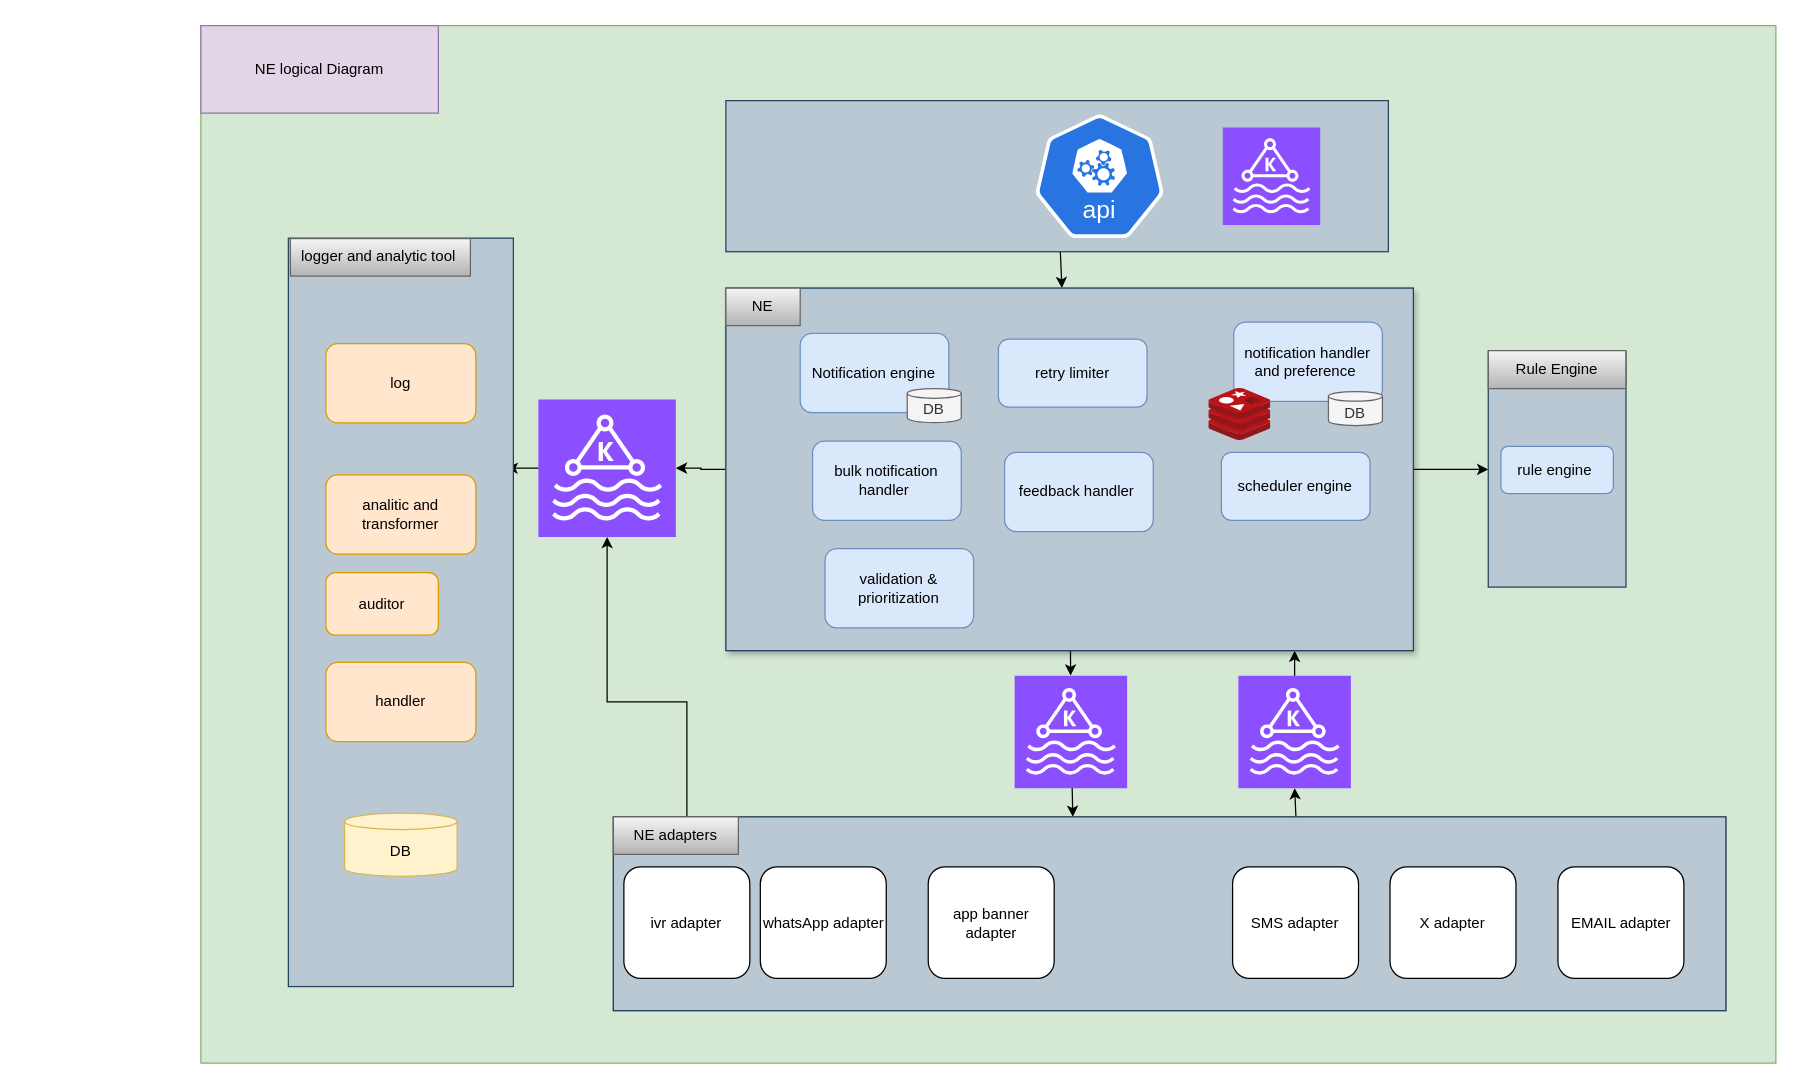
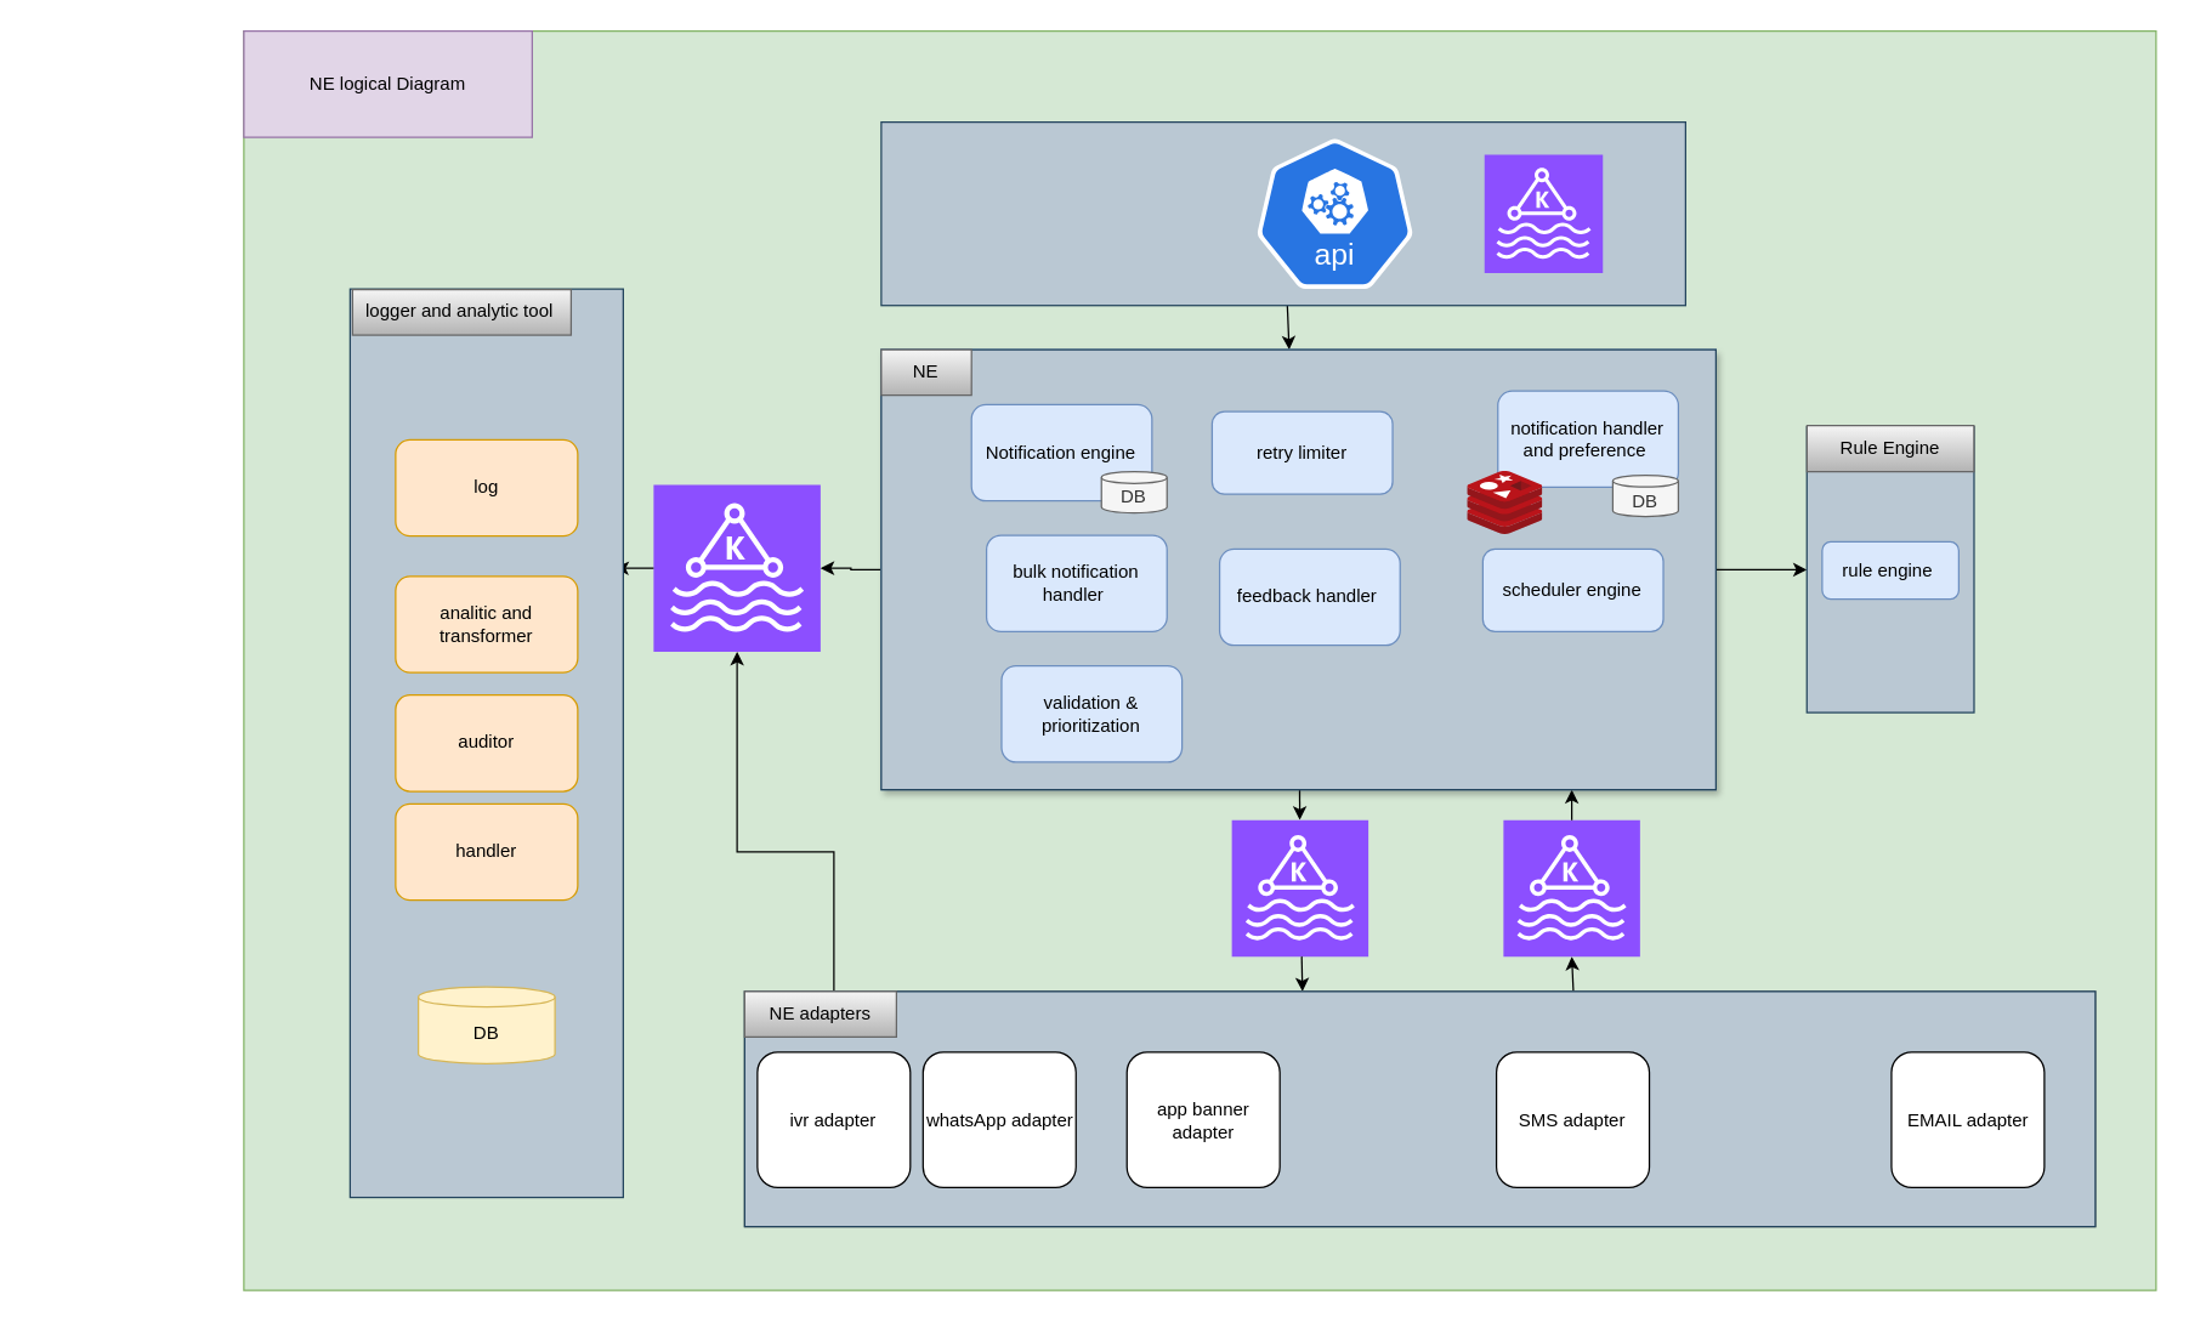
  <mxCell id="0" />
  <mxCell id="1" parent="0" />
  <mxCell id="2" value="" style="rounded=0;whiteSpace=wrap;html=1;fillColor=#d5e8d4;strokeColor=#82b366;" vertex="1" parent="1"><mxGeometry x="160" y="20" width="1260" height="830" as="geometry" /></mxCell>
  <mxCell id="3" style="edgeStyle=orthogonalEdgeStyle;rounded=0;orthogonalLoop=1;jettySize=auto;html=1;" parent="1" source="16" target="5" edge="1"><mxGeometry relative="1" as="geometry"><mxPoint x="443" y="726.75" as="targetPoint" /></mxGeometry></mxCell>
  <mxCell id="4" style="rounded=0;orthogonalLoop=1;jettySize=auto;html=1;" parent="1" source="38" target="6" edge="1"><mxGeometry relative="1" as="geometry"><mxPoint x="806.1" y="600" as="targetPoint" /></mxGeometry></mxCell>
  <mxCell id="5" value="" style="sketch=0;points=[[0,0,0],[0.25,0,0],[0.5,0,0],[0.75,0,0],[1,0,0],[0,1,0],[0.25,1,0],[0.5,1,0],[0.75,1,0],[1,1,0],[0,0.25,0],[0,0.5,0],[0,0.75,0],[1,0.25,0],[1,0.5,0],[1,0.75,0]];outlineConnect=0;fontColor=#232F3E;fillColor=#8C4FFF;strokeColor=#ffffff;dashed=0;verticalLabelPosition=bottom;verticalAlign=top;align=center;html=1;fontSize=12;fontStyle=0;aspect=fixed;shape=mxgraph.aws4.resourceIcon;resIcon=mxgraph.aws4.managed_streaming_for_kafka;" parent="1" vertex="1"><mxGeometry x="430" y="319" width="110" height="110" as="geometry" /></mxCell>
  <mxCell id="6" value="" style="sketch=0;points=[[0,0,0],[0.25,0,0],[0.5,0,0],[0.75,0,0],[1,0,0],[0,1,0],[0.25,1,0],[0.5,1,0],[0.75,1,0],[1,1,0],[0,0.25,0],[0,0.5,0],[0,0.75,0],[1,0.25,0],[1,0.5,0],[1,0.75,0]];outlineConnect=0;fontColor=#232F3E;fillColor=#8C4FFF;strokeColor=#ffffff;dashed=0;verticalLabelPosition=bottom;verticalAlign=top;align=center;html=1;fontSize=12;fontStyle=0;aspect=fixed;shape=mxgraph.aws4.resourceIcon;resIcon=mxgraph.aws4.managed_streaming_for_kafka;" parent="1" vertex="1"><mxGeometry x="811" y="540" width="90" height="90" as="geometry" /></mxCell>
  <mxCell id="7" style="rounded=0;orthogonalLoop=1;jettySize=auto;html=1;" edge="1" parent="1" source="32" target="38"><mxGeometry relative="1" as="geometry" /></mxCell>
  <mxCell id="8" style="rounded=0;orthogonalLoop=1;jettySize=auto;html=1;entryX=0.413;entryY=0;entryDx=0;entryDy=0;entryPerimeter=0;" edge="1" parent="1" source="6" target="15"><mxGeometry relative="1" as="geometry" /></mxCell>
  <mxCell id="9" style="edgeStyle=orthogonalEdgeStyle;rounded=0;orthogonalLoop=1;jettySize=auto;html=1;entryX=0.693;entryY=0.97;entryDx=0;entryDy=0;entryPerimeter=0;" edge="1" parent="1" source="5" target="24"><mxGeometry relative="1" as="geometry" /></mxCell>
  <mxCell id="10" value="" style="endArrow=classic;html=1;rounded=0;exitX=0.5;exitY=0;exitDx=0;exitDy=0;entryX=0.5;entryY=1;entryDx=0;entryDy=0;entryPerimeter=0;" edge="1" parent="1" target="11"><mxGeometry width="50" height="50" relative="1" as="geometry"><mxPoint x="1040" y="740" as="sourcePoint" /><mxPoint x="1040" y="660" as="targetPoint" /></mxGeometry></mxCell>
  <mxCell id="11" value="" style="sketch=0;points=[[0,0,0],[0.25,0,0],[0.5,0,0],[0.75,0,0],[1,0,0],[0,1,0],[0.25,1,0],[0.5,1,0],[0.75,1,0],[1,1,0],[0,0.25,0],[0,0.5,0],[0,0.75,0],[1,0.25,0],[1,0.5,0],[1,0.75,0]];outlineConnect=0;fontColor=#232F3E;fillColor=#8C4FFF;strokeColor=#ffffff;dashed=0;verticalLabelPosition=bottom;verticalAlign=top;align=center;html=1;fontSize=12;fontStyle=0;aspect=fixed;shape=mxgraph.aws4.resourceIcon;resIcon=mxgraph.aws4.managed_streaming_for_kafka;" vertex="1" parent="1"><mxGeometry x="990" y="540" width="90" height="90" as="geometry" /></mxCell>
  <mxCell id="12" style="edgeStyle=orthogonalEdgeStyle;rounded=0;orthogonalLoop=1;jettySize=auto;html=1;entryX=0.827;entryY=1;entryDx=0;entryDy=0;entryPerimeter=0;" edge="1" parent="1" source="11" target="38"><mxGeometry relative="1" as="geometry" /></mxCell>
  <mxCell id="13" style="edgeStyle=orthogonalEdgeStyle;rounded=0;orthogonalLoop=1;jettySize=auto;html=1;exitX=0;exitY=0.5;exitDx=0;exitDy=0;" edge="1" parent="1" source="38" target="5"><mxGeometry relative="1" as="geometry" /></mxCell>
  <mxCell id="14" value="" style="group;fillColor=#f5f5f5;fontColor=#333333;strokeColor=#666666;" vertex="1" connectable="0" parent="1"><mxGeometry x="490" y="653" width="890" height="155" as="geometry" /></mxCell>
  <mxCell id="15" value="" style="rounded=0;whiteSpace=wrap;html=1;fillColor=#bac8d3;strokeColor=#23445d;container=0;" parent="14" vertex="1"><mxGeometry width="890" height="155" as="geometry" /></mxCell>
  <mxCell id="16" value="ivr adapter" style="rounded=1;whiteSpace=wrap;html=1;container=0;" parent="14" vertex="1"><mxGeometry x="8.4" y="40" width="100.75" height="89.17" as="geometry" /></mxCell>
  <mxCell id="17" value="whatsApp adapter" style="rounded=1;whiteSpace=wrap;html=1;container=0;" parent="14" vertex="1"><mxGeometry x="117.55" y="40" width="100.75" height="89.17" as="geometry" /></mxCell>
  <mxCell id="18" value="app banner adapter" style="rounded=1;whiteSpace=wrap;html=1;container=0;" parent="14" vertex="1"><mxGeometry x="251.89" y="40" width="100.75" height="89.17" as="geometry" /></mxCell>
  <mxCell id="19" value="SMS adapter" style="rounded=1;whiteSpace=wrap;html=1;container=0;" parent="14" vertex="1"><mxGeometry x="495.38" y="40" width="100.75" height="89.17" as="geometry" /></mxCell>
- <mxCell id="20" value="X adapter" style="rounded=1;whiteSpace=wrap;html=1;container=0;" parent="14" vertex="1"><mxGeometry x="621.32" y="40" width="100.75" height="89.17" as="geometry" /></mxCell>
  <mxCell id="21" value="EMAIL adapter" style="rounded=1;whiteSpace=wrap;html=1;container=0;" parent="14" vertex="1"><mxGeometry x="755.66" y="40" width="100.75" height="89.17" as="geometry" /></mxCell>
  <mxCell id="22" value="NE adapters" style="text;html=1;align=center;verticalAlign=middle;whiteSpace=wrap;rounded=0;fillColor=#f5f5f5;gradientColor=#b3b3b3;strokeColor=#666666;container=0;" vertex="1" parent="14"><mxGeometry width="100" height="30" as="geometry" /></mxCell>
  <mxCell id="23" value="" style="group" vertex="1" connectable="0" parent="1"><mxGeometry x="229.995" y="190.005" width="180" height="598.75" as="geometry" /></mxCell>
  <mxCell id="24" value="" style="rounded=0;whiteSpace=wrap;html=1;rotation=-90;fillColor=#bac8d3;strokeColor=#23445d;shadow=0;glass=0;container=0;" parent="23" vertex="1"><mxGeometry x="-209.375" y="209.375" width="598.75" height="180" as="geometry" /></mxCell>
  <mxCell id="25" value="analitic and transformer" style="rounded=1;whiteSpace=wrap;html=1;fillColor=#ffe6cc;strokeColor=#d79b00;container=0;" parent="23" vertex="1"><mxGeometry x="30.005" y="189.375" width="120" height="63.438" as="geometry" /></mxCell>
- <mxCell id="26" value="auditor" style="rounded=1;whiteSpace=wrap;html=1;fillColor=#ffe6cc;strokeColor=#d79b00;container=0;" parent="23" vertex="1"><mxGeometry x="30.005" y="267.655" width="90" height="50" as="geometry" /></mxCell>
+ <mxCell id="26" value="auditor" style="rounded=1;whiteSpace=wrap;html=1;fillColor=#ffe6cc;strokeColor=#d79b00;container=0;" parent="23" vertex="1"><mxGeometry x="30.005" y="267.655" width="120" height="63.438" as="geometry" /></mxCell>
  <mxCell id="27" value="handler" style="rounded=1;whiteSpace=wrap;html=1;fillColor=#ffe6cc;strokeColor=#d79b00;container=0;" parent="23" vertex="1"><mxGeometry x="30.005" y="339.375" width="120" height="63.438" as="geometry" /></mxCell>
  <mxCell id="28" value="DB" style="shape=cylinder3;whiteSpace=wrap;html=1;boundedLbl=1;backgroundOutline=1;size=6.615;fillColor=#fff2cc;strokeColor=#d6b656;container=0;" parent="23" vertex="1"><mxGeometry x="45.01" y="459.99" width="90" height="50.62" as="geometry" /></mxCell>
  <mxCell id="29" value="logger and analytic tool&amp;nbsp;" style="text;html=1;align=center;verticalAlign=middle;whiteSpace=wrap;rounded=0;fillColor=#f5f5f5;gradientColor=#b3b3b3;strokeColor=#666666;container=0;" vertex="1" parent="23"><mxGeometry x="1.625" y="0.375" width="144" height="30" as="geometry" /></mxCell>
- <mxCell id="30" value="log" style="rounded=1;whiteSpace=wrap;html=1;fillColor=#ffe6cc;strokeColor=#d79b00;container=0;" vertex="1" parent="23"><mxGeometry x="30.005" y="84.375" width="120" height="63.438" as="geometry" /></mxCell>
+ <mxCell id="30" value="log" style="rounded=1;whiteSpace=wrap;html=1;fillColor=#ffe6cc;strokeColor=#d79b00;container=0;" vertex="1" parent="23"><mxGeometry x="30.005" y="99.375" width="120" height="63.438" as="geometry" /></mxCell>
  <mxCell id="31" value="" style="group" vertex="1" connectable="0" parent="1"><mxGeometry x="580" y="80" width="530" height="120.88" as="geometry" /></mxCell>
  <mxCell id="32" value="" style="rounded=0;whiteSpace=wrap;html=1;fillColor=#bac8d3;strokeColor=#23445d;container=0;" vertex="1" parent="31"><mxGeometry width="530" height="120.88" as="geometry" /></mxCell>
  <mxCell id="33" value="" style="sketch=0;points=[[0,0,0],[0.25,0,0],[0.5,0,0],[0.75,0,0],[1,0,0],[0,1,0],[0.25,1,0],[0.5,1,0],[0.75,1,0],[1,1,0],[0,0.25,0],[0,0.5,0],[0,0.75,0],[1,0.25,0],[1,0.5,0],[1,0.75,0]];outlineConnect=0;fontColor=#232F3E;fillColor=#8C4FFF;strokeColor=#ffffff;dashed=0;verticalLabelPosition=bottom;verticalAlign=top;align=center;html=1;fontSize=12;fontStyle=0;aspect=fixed;shape=mxgraph.aws4.resourceIcon;resIcon=mxgraph.aws4.managed_streaming_for_kafka;container=0;" parent="31" vertex="1"><mxGeometry x="397.5" y="21.44" width="78" height="78" as="geometry" /></mxCell>
  <mxCell id="34" value="" style="aspect=fixed;sketch=0;html=1;dashed=0;whitespace=wrap;fillColor=#2875E2;strokeColor=#ffffff;points=[[0.005,0.63,0],[0.1,0.2,0],[0.9,0.2,0],[0.5,0,0],[0.995,0.63,0],[0.72,0.99,0],[0.5,1,0],[0.28,0.99,0]];shape=mxgraph.kubernetes.icon2;kubernetesLabel=1;prIcon=api;container=0;" parent="31" vertex="1"><mxGeometry x="247.5" y="11" width="103" height="98.88" as="geometry" /></mxCell>
  <mxCell id="35" style="rounded=0;orthogonalLoop=1;jettySize=auto;html=1;" edge="1" parent="1" source="38" target="50"><mxGeometry relative="1" as="geometry"><mxPoint x="1220" y="375" as="targetPoint" /></mxGeometry></mxCell>
  <mxCell id="36" value="" style="group" vertex="1" connectable="0" parent="1"><mxGeometry x="580" y="230" width="550" height="290.0" as="geometry" /></mxCell>
  <mxCell id="37" value="" style="group;rounded=0;glass=0;fillColor=#dae8fc;strokeColor=#6c8ebf;shadow=0;container=0;" parent="36" vertex="1" connectable="0"><mxGeometry width="550" height="290" as="geometry" /></mxCell>
  <mxCell id="38" value="" style="rounded=0;whiteSpace=wrap;html=1;strokeColor=#23445d;shadow=1;fillColor=#bac8d3;container=0;" parent="36" vertex="1"><mxGeometry width="550" height="290.0" as="geometry" /></mxCell>
  <mxCell id="39" value="retry limiter" style="rounded=1;whiteSpace=wrap;html=1;fillColor=#dae8fc;strokeColor=#6c8ebf;container=0;" parent="36" vertex="1"><mxGeometry x="218.018" y="40.781" width="118.919" height="54.375" as="geometry" /></mxCell>
  <mxCell id="40" value="notification handler and preference&amp;nbsp;" style="rounded=1;whiteSpace=wrap;html=1;fillColor=#dae8fc;strokeColor=#6c8ebf;container=0;" parent="36" vertex="1"><mxGeometry x="406.306" y="27.188" width="118.919" height="63.438" as="geometry" /></mxCell>
  <mxCell id="41" value="scheduler engine" style="rounded=1;whiteSpace=wrap;html=1;fillColor=#dae8fc;strokeColor=#6c8ebf;container=0;" parent="36" vertex="1"><mxGeometry x="396.396" y="131.406" width="118.919" height="54.375" as="geometry" /></mxCell>
  <mxCell id="42" value="feedback handler&amp;nbsp;" style="rounded=1;whiteSpace=wrap;html=1;fillColor=#dae8fc;strokeColor=#6c8ebf;container=0;" parent="36" vertex="1"><mxGeometry x="222.973" y="131.406" width="118.919" height="63.438" as="geometry" /></mxCell>
  <mxCell id="43" value="Notification engine" style="rounded=1;whiteSpace=wrap;html=1;fillColor=#dae8fc;strokeColor=#6c8ebf;container=0;" parent="36" vertex="1"><mxGeometry x="59.459" y="36.25" width="118.919" height="63.438" as="geometry" /></mxCell>
  <mxCell id="44" value="bulk notification handler&amp;nbsp;" style="rounded=1;whiteSpace=wrap;html=1;fillColor=#dae8fc;strokeColor=#6c8ebf;container=0;" parent="36" vertex="1"><mxGeometry x="69.369" y="122.344" width="118.919" height="63.438" as="geometry" /></mxCell>
  <mxCell id="45" value="validation &amp;amp; prioritization" style="rounded=1;whiteSpace=wrap;html=1;fillColor=#dae8fc;strokeColor=#6c8ebf;container=0;" parent="36" vertex="1"><mxGeometry x="79.279" y="208.438" width="118.919" height="63.438" as="geometry" /></mxCell>
  <mxCell id="46" value="" style="image;sketch=0;aspect=fixed;html=1;points=[];align=center;fontSize=12;image=img/lib/mscae/Cache_Redis_Product.svg;container=0;" parent="36" vertex="1"><mxGeometry x="386.486" y="80.34" width="49.55" height="41.622" as="geometry" /></mxCell>
  <mxCell id="47" value="NE" style="text;html=1;align=center;verticalAlign=middle;whiteSpace=wrap;rounded=0;fillColor=#f5f5f5;gradientColor=#b3b3b3;strokeColor=#666666;container=0;" vertex="1" parent="36"><mxGeometry width="59.459" height="30" as="geometry" /></mxCell>
  <mxCell id="48" value="DB" style="shape=cylinder3;whiteSpace=wrap;html=1;boundedLbl=1;backgroundOutline=1;size=3.88;fillColor=#f5f5f5;strokeColor=#666666;fontColor=#333333;container=0;" parent="36" vertex="1"><mxGeometry x="482.03" y="82.71" width="43.2" height="27.29" as="geometry" /></mxCell>
  <mxCell id="49" value="DB" style="shape=cylinder3;whiteSpace=wrap;html=1;boundedLbl=1;backgroundOutline=1;size=3.88;fillColor=#f5f5f5;strokeColor=#666666;fontColor=#333333;container=0;" vertex="1" parent="36"><mxGeometry x="145.09" y="80.34" width="43.2" height="27.29" as="geometry" /></mxCell>
  <mxCell id="50" value="" style="rounded=0;whiteSpace=wrap;html=1;rotation=-90;fillColor=#bac8d3;strokeColor=#23445d;container=0;" parent="1" vertex="1"><mxGeometry x="1150.82" y="319.9" width="188.36" height="110.19" as="geometry" /></mxCell>
  <mxCell id="51" value="rule engine&amp;nbsp;" style="rounded=1;whiteSpace=wrap;html=1;fillColor=#dae8fc;strokeColor=#6c8ebf;container=0;" parent="1" vertex="1"><mxGeometry x="1200" y="356.62" width="90" height="37.78" as="geometry" /></mxCell>
  <mxCell id="52" value="Rule Engine" style="text;html=1;align=center;verticalAlign=middle;whiteSpace=wrap;rounded=0;fillColor=#f5f5f5;strokeColor=#666666;container=0;gradientColor=#b3b3b3;" vertex="1" parent="1"><mxGeometry x="1190" y="280" width="110" height="30.4" as="geometry" /></mxCell>
  <mxCell id="53" value="NE logical Diagram" style="text;html=1;align=center;verticalAlign=middle;whiteSpace=wrap;rounded=0;fillColor=#e1d5e7;strokeColor=#9673a6;" vertex="1" parent="1"><mxGeometry x="160" y="20" width="190" height="70" as="geometry" /></mxCell>
